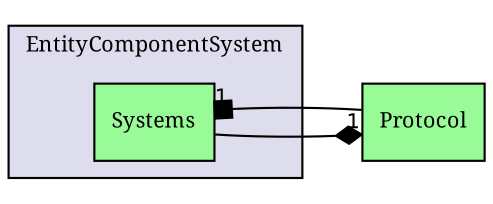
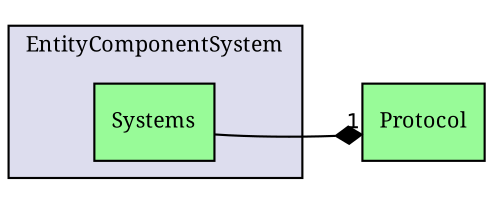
  digraph {
    compound=true
    rankdir=LR
    fontname="Noto Serif"
    node [fillcolor=palegreen fontname="Noto Serif" fontsize=10 shape=box style=filled]
    edge [headlabel=1 labeldistance=1.5 labelfontname=Helvetica labelfontsize=10 fontname="Noto Serif"]
    n1 [label=Systems pencolor=black]
    n2 [label=Protocol]
    subgraph cluster_1 {
      bgcolor="#ddddee"
      fontsize=10
      label=EntityComponentSystem
      pencolor=black
      n1
    }
    n1 -> n2 [arrowhead=diamond]
-   n2 -> n1 [arrowhead=box]
  }
